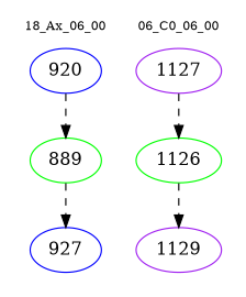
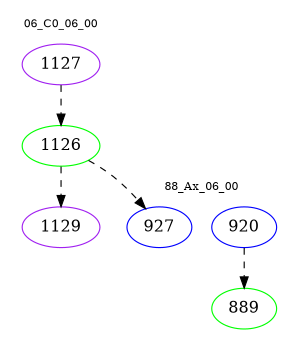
  digraph {
    node [color=blue]
    edge [color=black style=dashed]
    n1 [label=920]
    n2 [color=green label=889]
    n3 [label=927]
    n4 [color=purple label=1127]
    n5 [color=green label=1126]
    n6 [color=purple label=1129]
    subgraph cluster_1 {
      color=white
      fontsize=10
-     label="18_Ax_06_00"
+     label="88_Ax_06_00"
      n1
      n2
      n3
    }
    subgraph cluster_2 {
      color=white
      fontsize=10
      label="06_C0_06_00"
      n4
      n5
      n6
    }
    n1 -> n2
-   n2 -> n3
+   n5 -> n3
    n4 -> n5
    n5 -> n6
  }
